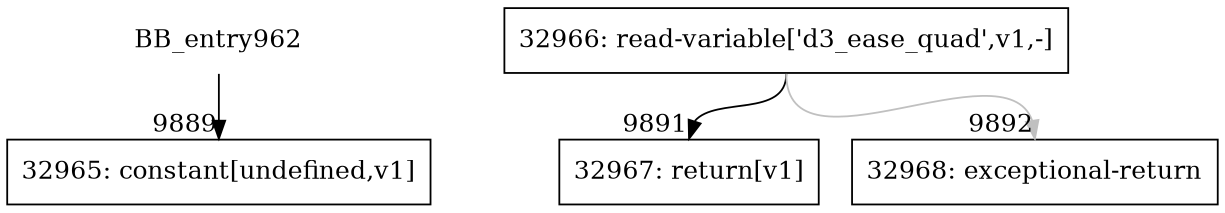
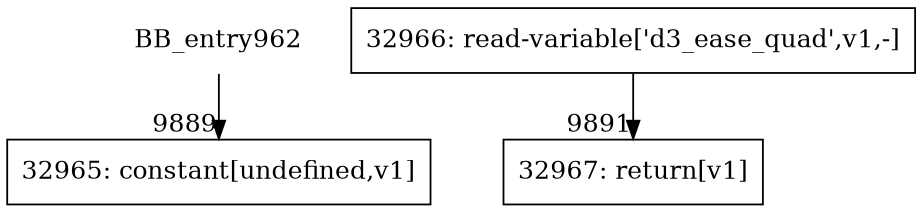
  digraph {
    rankdir=TD
    node [shape=record]
    edge [headport=n tailport=s]
    n1 [label=BB_entry962 shape=none]
    n2 [label="{32965: constant[undefined,v1]}"]
    n3 [label="{32966: read-variable['d3_ease_quad',v1,-]}"]
    n4 [label="{32967: return[v1]}"]
-   n5 [label="{32968: exceptional-return}"]
    n1 -> n2 [headlabel="    9889"]
    n3 -> n4 [headlabel="      9891"]
-   n3 -> n5 [color=gray headlabel="      9892"]
  }
